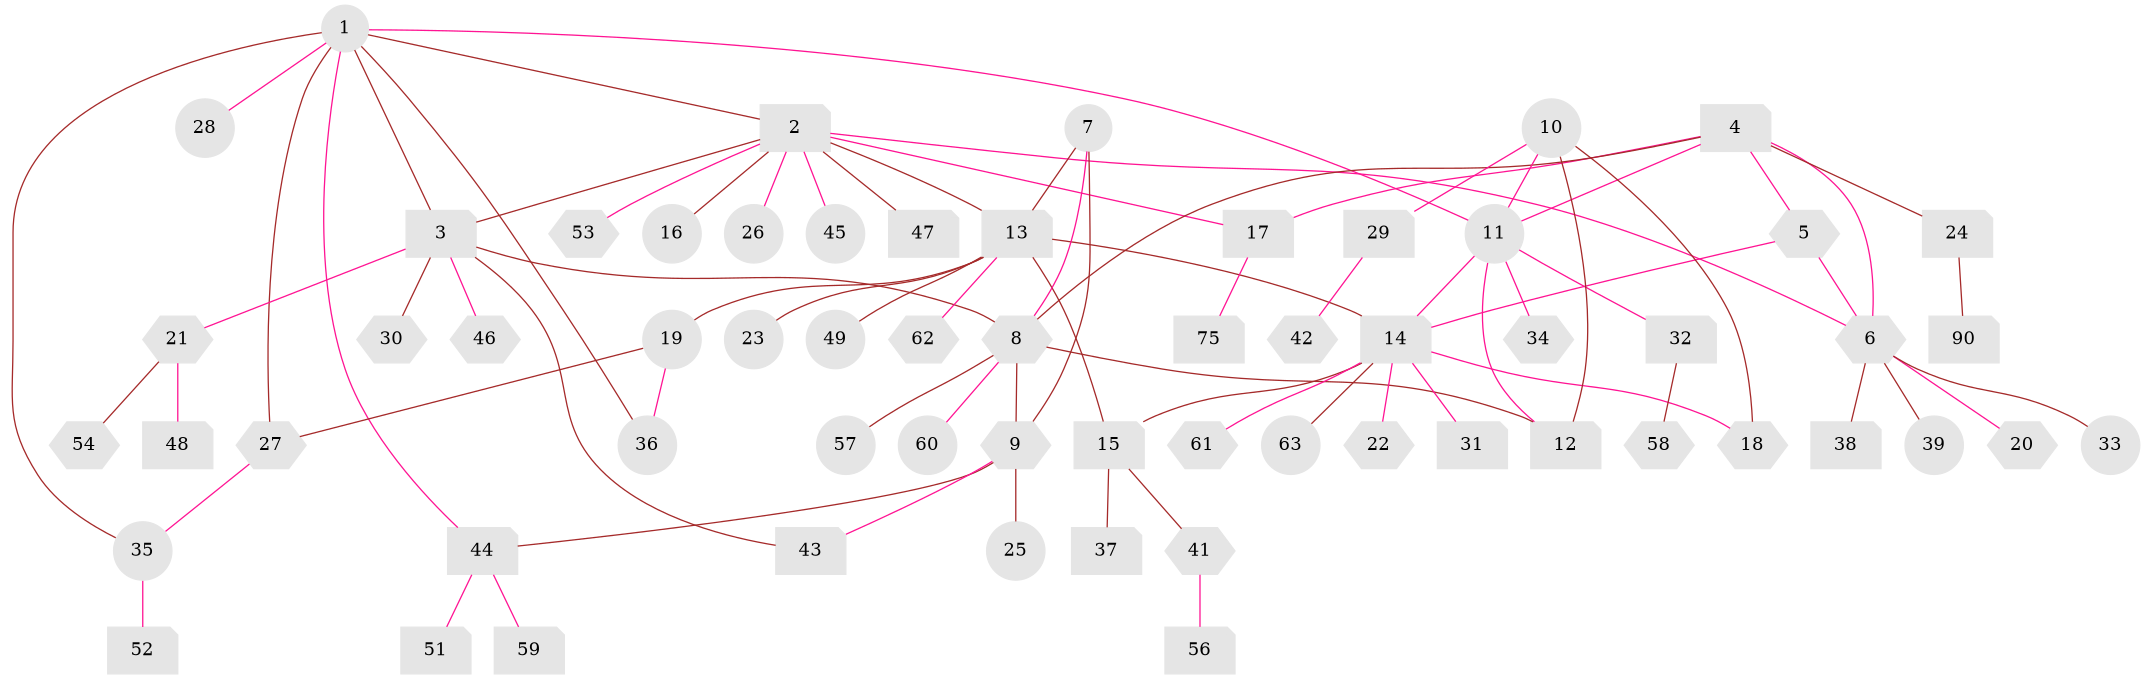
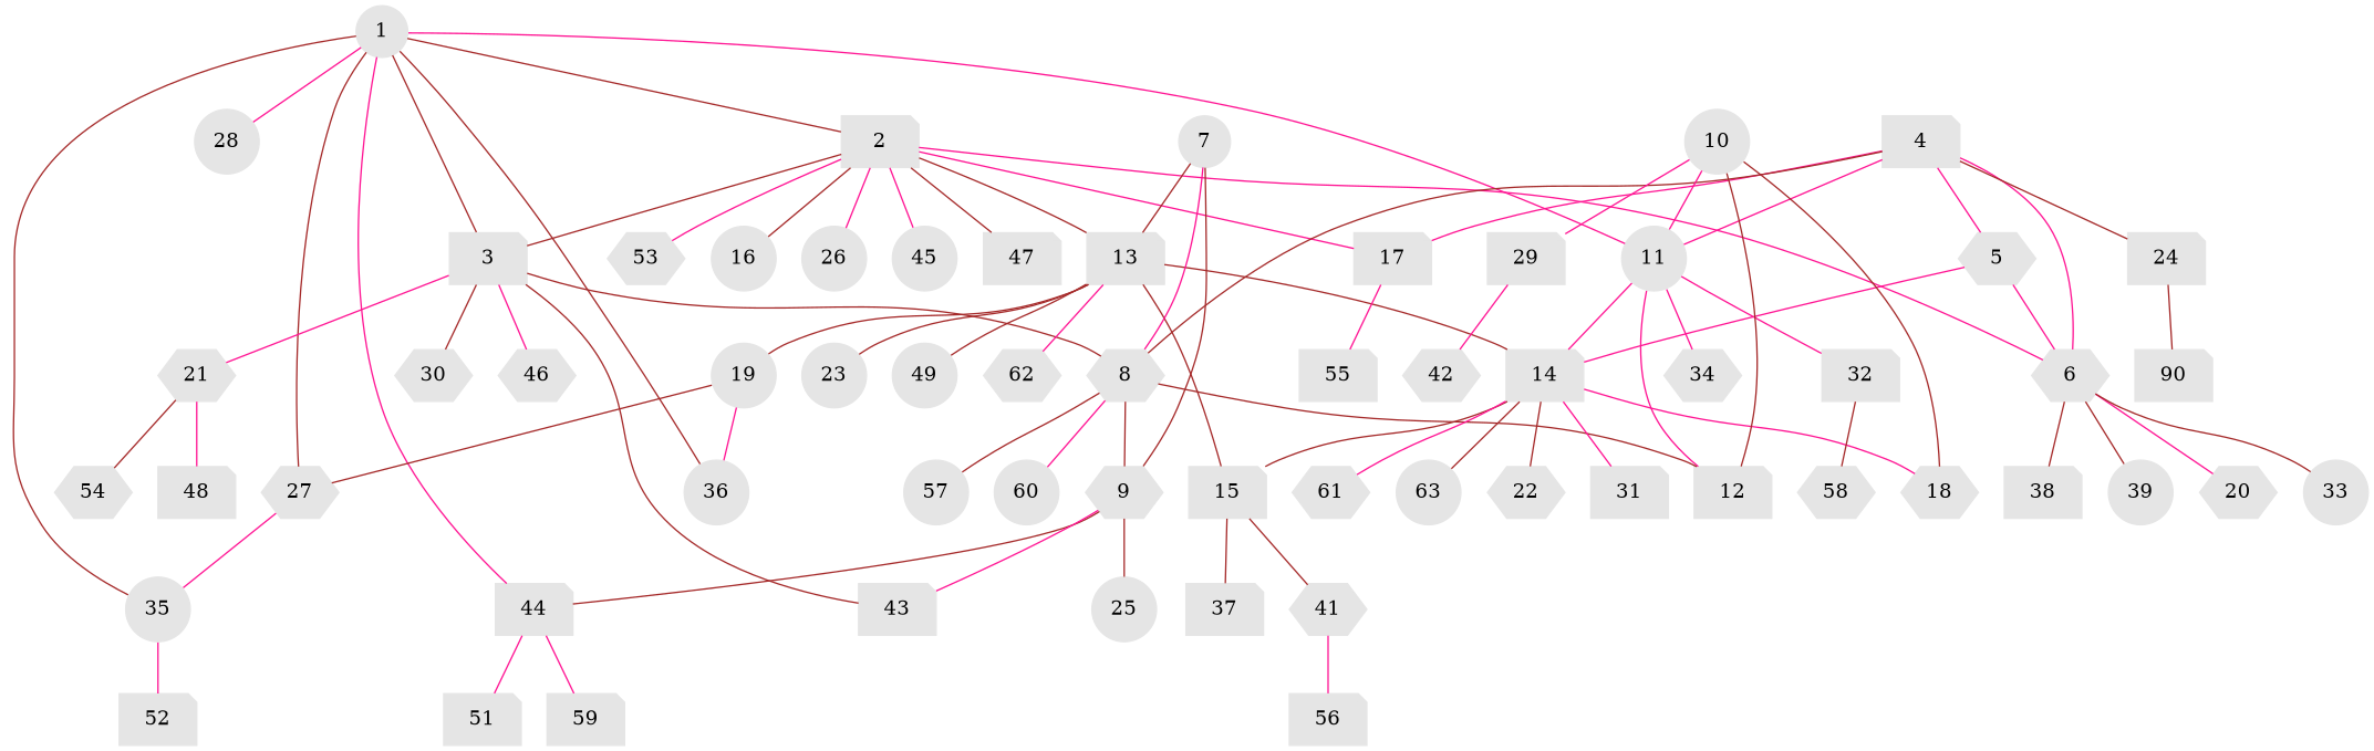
  graph {
    node [color=gray90 shape=note style=filled]
    edge [color=deeppink]
    1 [shape=circle]
    2
    3
    11 [shape=circle]
    27 [shape=hexagon]
    28 [shape=circle]
    35 [shape=circle]
    36 [shape=circle]
    44
    6 [shape=hexagon]
    13
    16 [shape=circle]
    17
    26 [shape=circle]
    45 [shape=circle]
    47
    53 [shape=hexagon]
    8 [shape=hexagon]
    21 [shape=hexagon]
    30 [shape=hexagon]
    43
    46 [shape=hexagon]
    14
    12
    32
    34 [shape=hexagon]
    52
    51
    59
    20 [shape=hexagon]
    33 [shape=circle]
    38
    39 [shape=circle]
    15
    19 [shape=circle]
    23 [shape=circle]
    49 [shape=circle]
    62 [shape=hexagon]
-   55 [label=75]
+   55
    9 [shape=hexagon]
    57 [shape=circle]
    60 [shape=circle]
    48
    54 [shape=hexagon]
    4
    5 [shape=hexagon]
    24
    n48 [label=90]
    18 [shape=hexagon]
    22 [shape=hexagon]
    31
    61 [shape=hexagon]
    63 [shape=circle]
    42 [shape=hexagon]
    7 [shape=circle]
    25 [shape=circle]
    10 [shape=circle]
    29
    58 [shape=hexagon]
    37
    41 [shape=hexagon]
    56
    1 -- 2 [color=brown]
    1 -- 3 [color=brown]
    1 -- 11
    1 -- 27 [color=brown]
    1 -- 28
    1 -- 35 [color=brown]
    1 -- 36 [color=brown]
    1 -- 44
    2 -- 3 [color=brown]
    2 -- 6
    2 -- 13 [color=brown]
    2 -- 16 [color=brown]
    2 -- 17
    2 -- 26
    2 -- 45
    2 -- 47 [color=brown]
    2 -- 53
    3 -- 8 [color=brown]
    3 -- 21
    3 -- 30 [color=brown]
    3 -- 43 [color=brown]
    3 -- 46
    11 -- 14
    11 -- 12
    11 -- 32
    11 -- 34
    27 -- 35
    35 -- 52
    44 -- 51
    44 -- 59
    6 -- 20
    6 -- 33 [color=brown]
    6 -- 38 [color=brown]
    6 -- 39 [color=brown]
    13 -- 14 [color=brown]
    13 -- 15 [color=brown]
    13 -- 19 [color=brown]
    13 -- 23 [color=brown]
    13 -- 49 [color=brown]
    13 -- 62
    17 -- 55
    8 -- 12 [color=brown]
    8 -- 9 [color=brown]
    8 -- 57 [color=brown]
    8 -- 60
    21 -- 48
    21 -- 54 [color=brown]
    14 -- 15 [color=brown]
    14 -- 18
-   14 -- 22
+   14 -- 22 [color=brown]
    14 -- 31
    14 -- 61
    14 -- 63 [color=brown]
    32 -- 58 [color=brown]
    15 -- 37 [color=brown]
    15 -- 41 [color=brown]
    19 -- 27 [color=brown]
    19 -- 36
    9 -- 44 [color=brown]
    9 -- 43
    9 -- 25 [color=brown]
    4 -- 11
    4 -- 6
    4 -- 17
    4 -- 8 [color=brown]
    4 -- 5
    4 -- 24 [color=brown]
    5 -- 6
    5 -- 14
    24 -- n48 [color=brown]
    7 -- 13 [color=brown]
    7 -- 8
    7 -- 9 [color=brown]
    10 -- 11
    10 -- 12 [color=brown]
    10 -- 18 [color=brown]
    10 -- 29
    29 -- 42
    41 -- 56
  }
